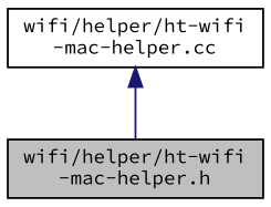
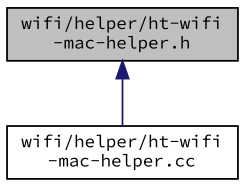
  digraph {
    fontname="Source Code Pro"
    node [color=black fontname="Source Code Pro" fontsize=10 shape=record style=filled]
    n1 [fillcolor=grey75 fontcolor=black height=0.2 label="wifi/helper/ht-wifi\l-mac-helper.h" width=0.4]
    n2 [fillcolor=white height=0.2 label="wifi/helper/ht-wifi\l-mac-helper.cc" width=0.4]
-   n2 -> n1 [color=midnightblue dir=back fontname="Source Code Pro" fontsize=10 labelfontname=Helvetica labelfontsize=10 style=solid]
+   n1 -> n2 [color=midnightblue dir=back fontname="Source Code Pro" fontsize=10 labelfontname=Helvetica labelfontsize=10 style=solid]
  }
